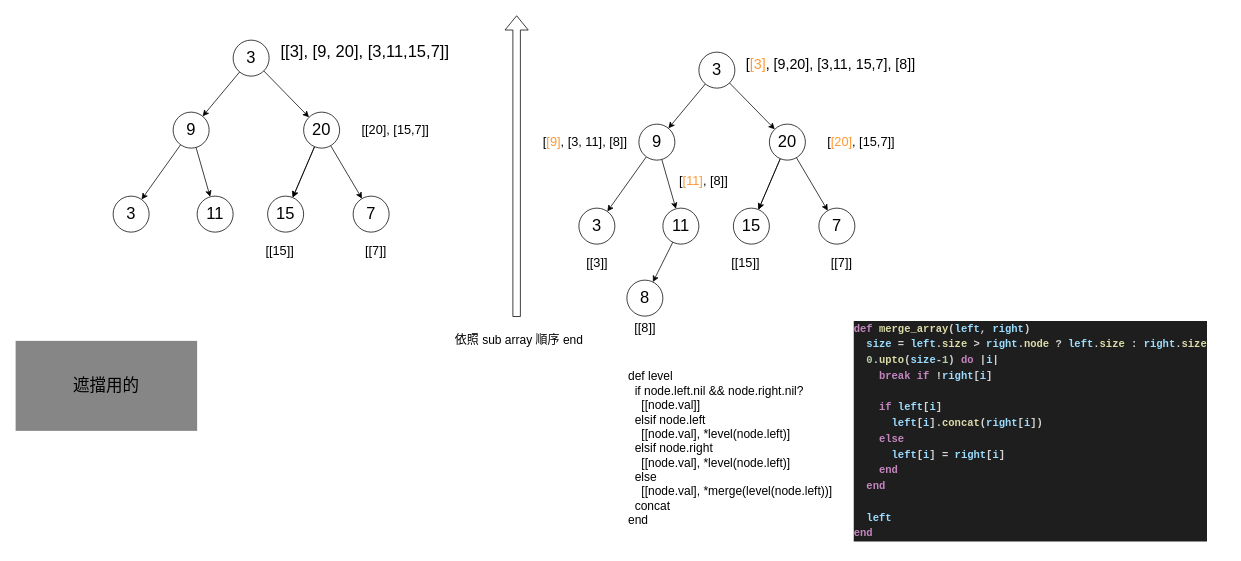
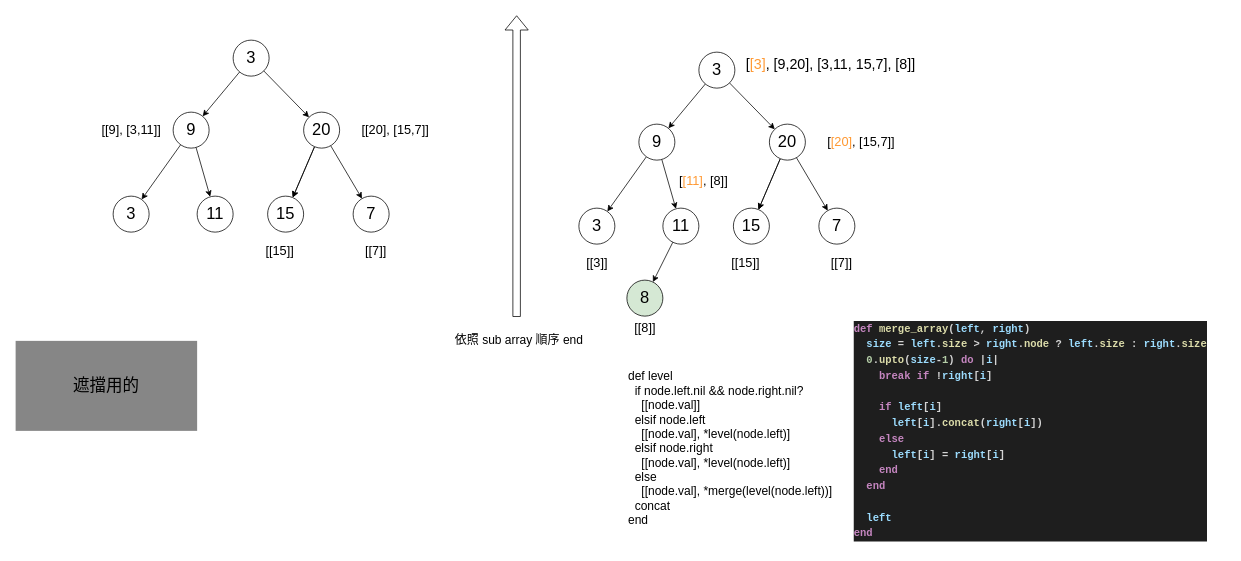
  <mxCell id="0" />
  <mxCell id="1" parent="0" />
  <mxCell id="2" value="" style="edgeStyle=none;html=1;fontSize=22;" edge="1" parent="1" source="4" target="7"><mxGeometry relative="1" as="geometry" /></mxCell>
  <mxCell id="3" value="" style="edgeStyle=none;html=1;fontSize=22;" edge="1" parent="1" source="4" target="11"><mxGeometry relative="1" as="geometry" /></mxCell>
  <mxCell id="4" value="&lt;font style=&quot;font-size: 22px&quot;&gt;3&lt;/font&gt;" style="ellipse;whiteSpace=wrap;html=1;aspect=fixed;" vertex="1" parent="1"><mxGeometry x="310" y="53" width="48" height="48" as="geometry" /></mxCell>
  <mxCell id="5" value="" style="edgeStyle=none;html=1;fontSize=22;" edge="1" parent="1" source="7" target="14"><mxGeometry relative="1" as="geometry" /></mxCell>
  <mxCell id="6" value="" style="edgeStyle=none;html=1;fontSize=22;" edge="1" parent="1" source="7" target="15"><mxGeometry relative="1" as="geometry" /></mxCell>
  <mxCell id="7" value="&lt;font style=&quot;font-size: 22px&quot;&gt;9&lt;/font&gt;" style="ellipse;whiteSpace=wrap;html=1;aspect=fixed;" vertex="1" parent="1"><mxGeometry x="230" y="149" width="48" height="48" as="geometry" /></mxCell>
  <mxCell id="8" value="" style="edgeStyle=none;html=1;fontSize=22;" edge="1" parent="1" source="11" target="12"><mxGeometry relative="1" as="geometry" /></mxCell>
  <mxCell id="9" value="" style="edgeStyle=none;html=1;fontSize=22;" edge="1" parent="1" source="11" target="12"><mxGeometry relative="1" as="geometry" /></mxCell>
  <mxCell id="10" value="" style="edgeStyle=none;html=1;fontSize=22;" edge="1" parent="1" source="11" target="13"><mxGeometry relative="1" as="geometry" /></mxCell>
  <mxCell id="11" value="&lt;font style=&quot;font-size: 22px&quot;&gt;20&lt;/font&gt;" style="ellipse;whiteSpace=wrap;html=1;aspect=fixed;" vertex="1" parent="1"><mxGeometry x="404" y="149" width="48" height="48" as="geometry" /></mxCell>
  <mxCell id="12" value="&lt;font style=&quot;font-size: 22px&quot;&gt;15&lt;/font&gt;" style="ellipse;whiteSpace=wrap;html=1;aspect=fixed;" vertex="1" parent="1"><mxGeometry x="356" y="261" width="48" height="48" as="geometry" /></mxCell>
  <mxCell id="13" value="&lt;font style=&quot;font-size: 22px&quot;&gt;7&lt;/font&gt;" style="ellipse;whiteSpace=wrap;html=1;aspect=fixed;" vertex="1" parent="1"><mxGeometry x="470" y="261" width="48" height="48" as="geometry" /></mxCell>
  <mxCell id="14" value="&lt;font style=&quot;font-size: 22px&quot;&gt;11&lt;/font&gt;" style="ellipse;whiteSpace=wrap;html=1;aspect=fixed;" vertex="1" parent="1"><mxGeometry x="262" y="261" width="48" height="48" as="geometry" /></mxCell>
  <mxCell id="15" value="&lt;font style=&quot;font-size: 22px&quot;&gt;3&lt;/font&gt;" style="ellipse;whiteSpace=wrap;html=1;aspect=fixed;" vertex="1" parent="1"><mxGeometry x="150" y="261" width="48" height="48" as="geometry" /></mxCell>
  <mxCell id="16" value="遮擋用的" style="rounded=0;whiteSpace=wrap;html=1;fontSize=22;fillColor=#0F0F0F;strokeColor=none;opacity=50;" vertex="1" parent="1"><mxGeometry x="20" y="454" width="242" height="120" as="geometry" /></mxCell>
- <mxCell id="17" value="[[3], [9, 20], [3,11,15,7]]" style="text;html=1;strokeColor=none;fillColor=none;align=center;verticalAlign=middle;whiteSpace=wrap;rounded=0;fontSize=22;opacity=50;" vertex="1" parent="1"><mxGeometry x="364" y="53" width="244" height="32" as="geometry" /></mxCell>
  <mxCell id="18" value="[[15]]" style="text;html=1;align=center;verticalAlign=middle;resizable=0;points=[];autosize=1;strokeColor=none;fillColor=none;fontSize=17;" vertex="1" parent="1"><mxGeometry x="340" y="319" width="64" height="32" as="geometry" /></mxCell>
  <mxCell id="19" value="[[7]]" style="text;html=1;align=center;verticalAlign=middle;resizable=0;points=[];autosize=1;strokeColor=none;fillColor=none;fontSize=17;" vertex="1" parent="1"><mxGeometry x="476" y="319" width="48" height="32" as="geometry" /></mxCell>
  <mxCell id="20" value="[[20], [15,7]]" style="text;html=1;align=center;verticalAlign=middle;resizable=0;points=[];autosize=1;strokeColor=none;fillColor=none;fontSize=17;" vertex="1" parent="1"><mxGeometry x="470" y="157" width="112" height="32" as="geometry" /></mxCell>
+ <mxCell id="21" value="[[9], [3,11]]" style="text;html=1;align=center;verticalAlign=middle;resizable=0;points=[];autosize=1;strokeColor=none;fillColor=none;fontSize=17;" vertex="1" parent="1"><mxGeometry x="126" y="157" width="96" height="32" as="geometry" /></mxCell>
  <mxCell id="22" value="" style="edgeStyle=none;html=1;fontSize=22;" edge="1" parent="1" source="24" target="27"><mxGeometry relative="1" as="geometry" /></mxCell>
  <mxCell id="23" value="" style="edgeStyle=none;html=1;fontSize=22;" edge="1" parent="1" source="24" target="31"><mxGeometry relative="1" as="geometry" /></mxCell>
  <mxCell id="24" value="&lt;font style=&quot;font-size: 22px&quot;&gt;3&lt;/font&gt;" style="ellipse;whiteSpace=wrap;html=1;aspect=fixed;" vertex="1" parent="1"><mxGeometry x="931" y="69" width="48" height="48" as="geometry" /></mxCell>
  <mxCell id="25" value="" style="edgeStyle=none;html=1;fontSize=22;" edge="1" parent="1" source="27" target="35"><mxGeometry relative="1" as="geometry" /></mxCell>
  <mxCell id="26" value="" style="edgeStyle=none;html=1;fontSize=22;" edge="1" parent="1" source="27" target="36"><mxGeometry relative="1" as="geometry" /></mxCell>
  <mxCell id="27" value="&lt;font style=&quot;font-size: 22px&quot;&gt;9&lt;/font&gt;" style="ellipse;whiteSpace=wrap;html=1;aspect=fixed;" vertex="1" parent="1"><mxGeometry x="851" y="165" width="48" height="48" as="geometry" /></mxCell>
  <mxCell id="28" value="" style="edgeStyle=none;html=1;fontSize=22;" edge="1" parent="1" source="31" target="32"><mxGeometry relative="1" as="geometry" /></mxCell>
  <mxCell id="29" value="" style="edgeStyle=none;html=1;fontSize=22;" edge="1" parent="1" source="31" target="32"><mxGeometry relative="1" as="geometry" /></mxCell>
  <mxCell id="30" value="" style="edgeStyle=none;html=1;fontSize=22;" edge="1" parent="1" source="31" target="33"><mxGeometry relative="1" as="geometry" /></mxCell>
  <mxCell id="31" value="&lt;font style=&quot;font-size: 22px&quot;&gt;20&lt;/font&gt;" style="ellipse;whiteSpace=wrap;html=1;aspect=fixed;" vertex="1" parent="1"><mxGeometry x="1025" y="165" width="48" height="48" as="geometry" /></mxCell>
  <mxCell id="32" value="&lt;font style=&quot;font-size: 22px&quot;&gt;15&lt;/font&gt;" style="ellipse;whiteSpace=wrap;html=1;aspect=fixed;" vertex="1" parent="1"><mxGeometry x="977" y="277" width="48" height="48" as="geometry" /></mxCell>
  <mxCell id="33" value="&lt;font style=&quot;font-size: 22px&quot;&gt;7&lt;/font&gt;" style="ellipse;whiteSpace=wrap;html=1;aspect=fixed;" vertex="1" parent="1"><mxGeometry x="1091" y="277" width="48" height="48" as="geometry" /></mxCell>
  <mxCell id="34" value="" style="edgeStyle=none;html=1;fontSize=17;" edge="1" parent="1" source="35" target="42"><mxGeometry relative="1" as="geometry" /></mxCell>
  <mxCell id="35" value="&lt;font style=&quot;font-size: 22px&quot;&gt;11&lt;/font&gt;" style="ellipse;whiteSpace=wrap;html=1;aspect=fixed;" vertex="1" parent="1"><mxGeometry x="883" y="277" width="48" height="48" as="geometry" /></mxCell>
  <mxCell id="36" value="&lt;font style=&quot;font-size: 22px&quot;&gt;3&lt;/font&gt;" style="ellipse;whiteSpace=wrap;html=1;aspect=fixed;" vertex="1" parent="1"><mxGeometry x="771" y="277" width="48" height="48" as="geometry" /></mxCell>
  <mxCell id="37" value="&lt;span style=&quot;font-size: 19px&quot;&gt;[&lt;font color=&quot;#ff9933&quot;&gt;[3]&lt;/font&gt;, [9,20], [3,11, 15,7], [8]]&lt;/span&gt;" style="text;html=1;strokeColor=none;fillColor=none;align=center;verticalAlign=middle;whiteSpace=wrap;rounded=0;fontSize=22;opacity=50;" vertex="1" parent="1"><mxGeometry x="985" y="69" width="244" height="32" as="geometry" /></mxCell>
  <mxCell id="38" value="[[15]]" style="text;html=1;align=center;verticalAlign=middle;resizable=0;points=[];autosize=1;strokeColor=none;fillColor=none;fontSize=17;" vertex="1" parent="1"><mxGeometry x="961" y="335" width="64" height="32" as="geometry" /></mxCell>
  <mxCell id="39" value="[[7]]" style="text;html=1;align=center;verticalAlign=middle;resizable=0;points=[];autosize=1;strokeColor=none;fillColor=none;fontSize=17;" vertex="1" parent="1"><mxGeometry x="1097" y="335" width="48" height="32" as="geometry" /></mxCell>
  <mxCell id="40" value="[&lt;font color=&quot;#ff9933&quot;&gt;[20]&lt;/font&gt;, [15,7]]" style="text;html=1;align=center;verticalAlign=middle;resizable=0;points=[];autosize=1;strokeColor=none;fillColor=none;fontSize=17;" vertex="1" parent="1"><mxGeometry x="1091" y="173" width="112" height="32" as="geometry" /></mxCell>
- <mxCell id="41" value="[&lt;font color=&quot;#ff9933&quot;&gt;[9]&lt;/font&gt;, [3, 11], [8]]" style="text;html=1;align=center;verticalAlign=middle;resizable=0;points=[];autosize=1;strokeColor=none;fillColor=none;fontSize=17;" vertex="1" parent="1"><mxGeometry x="707" y="173" width="144" height="32" as="geometry" /></mxCell>
- <mxCell id="42" value="&lt;font style=&quot;font-size: 22px&quot;&gt;8&lt;/font&gt;" style="ellipse;whiteSpace=wrap;html=1;aspect=fixed;" vertex="1" parent="1"><mxGeometry x="835" y="373" width="48" height="48" as="geometry" /></mxCell>
+ <mxCell id="42" value="&lt;font style=&quot;font-size: 22px&quot;&gt;8&lt;/font&gt;" style="ellipse;whiteSpace=wrap;html=1;aspect=fixed;fillColor=#d5e8d4;" vertex="1" parent="1"><mxGeometry x="835" y="373" width="48" height="48" as="geometry" /></mxCell>
  <mxCell id="43" value="[[8]]" style="text;html=1;align=center;verticalAlign=middle;resizable=0;points=[];autosize=1;strokeColor=none;fillColor=none;fontSize=17;" vertex="1" parent="1"><mxGeometry x="835" y="422" width="48" height="32" as="geometry" /></mxCell>
  <mxCell id="44" value="[&lt;font color=&quot;#ff9933&quot;&gt;[11]&lt;/font&gt;, [8]]" style="text;html=1;align=center;verticalAlign=middle;resizable=0;points=[];autosize=1;strokeColor=none;fillColor=none;fontSize=17;" vertex="1" parent="1"><mxGeometry x="889" y="225" width="96" height="32" as="geometry" /></mxCell>
  <mxCell id="45" value="[[3]]" style="text;html=1;align=center;verticalAlign=middle;resizable=0;points=[];autosize=1;strokeColor=none;fillColor=none;fontSize=17;" vertex="1" parent="1"><mxGeometry x="771" y="335" width="48" height="32" as="geometry" /></mxCell>
  <mxCell id="46" value="" style="shape=flexArrow;endArrow=classic;html=1;fontSize=19;" edge="1" parent="1"><mxGeometry width="50" height="50" relative="1" as="geometry"><mxPoint x="688" y="422" as="sourcePoint" /><mxPoint x="688" y="20" as="targetPoint" /></mxGeometry></mxCell>
  <mxCell id="47" value="&lt;font style=&quot;font-size: 16px&quot;&gt;依照 sub array 順序 end&lt;/font&gt;" style="text;html=1;align=center;verticalAlign=middle;resizable=0;points=[];autosize=1;strokeColor=none;fillColor=none;fontSize=19;" vertex="1" parent="1"><mxGeometry x="587" y="437" width="208" height="32" as="geometry" /></mxCell>
  <mxCell id="48" value="def level&lt;br&gt;&amp;nbsp; if node.left.nil &amp;amp;&amp;amp; node.right.nil?&lt;br&gt;&amp;nbsp; &amp;nbsp; [[node.val]]&lt;br&gt;&amp;nbsp; elsif node.left&lt;br&gt;&amp;nbsp; &amp;nbsp; [[node.val], *level(node.left)]&lt;br&gt;&amp;nbsp; elsif node.right&lt;br&gt;&amp;nbsp; &amp;nbsp; [[node.val], *level(node.left)]&lt;br&gt;&amp;nbsp; else&lt;br&gt;&amp;nbsp; &amp;nbsp; [[node.val], *merge(level(node.left))]&lt;br&gt;&amp;nbsp; concat&lt;br&gt;end" style="text;html=1;align=left;verticalAlign=middle;resizable=0;points=[];autosize=1;strokeColor=none;fillColor=none;fontSize=16;" vertex="1" parent="1"><mxGeometry x="835" y="485" width="304" height="224" as="geometry" /></mxCell>
  <mxCell id="49" value="&lt;font&gt;merge&amp;nbsp;&lt;span style=&quot;font-size: 17px&quot;&gt;[[3, 11], [8]]&amp;nbsp;&lt;/span&gt;and [[15,7]]&lt;br&gt;= [[3,11,15,7], [8]]&lt;br&gt;&lt;/font&gt;" style="text;html=1;align=left;verticalAlign=middle;resizable=0;points=[];autosize=1;strokeColor=none;fillColor=none;fontSize=16;fontColor=#FFFFFF;" vertex="1" parent="1"><mxGeometry x="1140" y="423" width="240" height="48" as="geometry" /></mxCell>
  <mxCell id="50" value="&lt;div style=&quot;color: rgb(212 , 212 , 212) ; background-color: rgb(30 , 30 , 30) ; font-family: &amp;#34;menlo&amp;#34; , &amp;#34;monaco&amp;#34; , &amp;#34;courier new&amp;#34; , monospace ; font-weight: bold ; font-size: 14px ; line-height: 21px&quot;&gt;&lt;div&gt;&lt;span style=&quot;color: #c586c0&quot;&gt;def&lt;/span&gt; &lt;span style=&quot;color: #dcdcaa&quot;&gt;merge_array&lt;/span&gt;(&lt;span style=&quot;color: #9cdcfe&quot;&gt;left&lt;/span&gt;, &lt;span style=&quot;color: #9cdcfe&quot;&gt;right&lt;/span&gt;)&lt;/div&gt;&lt;div&gt;&lt;span style=&quot;color: #9cdcfe&quot;&gt;&amp;nbsp; size&lt;/span&gt; = &lt;span style=&quot;color: #9cdcfe&quot;&gt;left&lt;/span&gt;.&lt;span style=&quot;color: #dcdcaa&quot;&gt;size&lt;/span&gt; &amp;gt; &lt;span style=&quot;color: #9cdcfe&quot;&gt;right&lt;/span&gt;.&lt;span style=&quot;color: #dcdcaa&quot;&gt;node&lt;/span&gt; ? &lt;span style=&quot;color: #9cdcfe&quot;&gt;left&lt;/span&gt;.&lt;span style=&quot;color: #dcdcaa&quot;&gt;size&lt;/span&gt; : &lt;span style=&quot;color: #9cdcfe&quot;&gt;right&lt;/span&gt;.&lt;span style=&quot;color: #dcdcaa&quot;&gt;size&lt;/span&gt;&lt;/div&gt;&lt;div&gt;&lt;span style=&quot;color: #b5cea8&quot;&gt;&amp;nbsp; 0&lt;/span&gt;.&lt;span style=&quot;color: #dcdcaa&quot;&gt;upto&lt;/span&gt;(&lt;span style=&quot;color: #9cdcfe&quot;&gt;size&lt;/span&gt;-&lt;span style=&quot;color: #b5cea8&quot;&gt;1&lt;/span&gt;) &lt;span style=&quot;color: #c586c0&quot;&gt;do&lt;/span&gt; |&lt;span style=&quot;color: #9cdcfe&quot;&gt;i&lt;/span&gt;|&lt;/div&gt;&lt;div&gt;&lt;span style=&quot;color: #c586c0&quot;&gt;&amp;nbsp; &amp;nbsp; break&lt;/span&gt; &lt;span style=&quot;color: #c586c0&quot;&gt;if&lt;/span&gt; !&lt;span style=&quot;color: #9cdcfe&quot;&gt;right&lt;/span&gt;[&lt;span style=&quot;color: #9cdcfe&quot;&gt;i&lt;/span&gt;]&lt;/div&gt;&lt;br&gt;&lt;div&gt;&lt;span style=&quot;color: #c586c0&quot;&gt;&amp;nbsp; &amp;nbsp; if&lt;/span&gt; &lt;span style=&quot;color: #9cdcfe&quot;&gt;left&lt;/span&gt;[&lt;span style=&quot;color: #9cdcfe&quot;&gt;i&lt;/span&gt;]&lt;/div&gt;&lt;div&gt;&lt;span style=&quot;color: #9cdcfe&quot;&gt;&amp;nbsp; &amp;nbsp; &amp;nbsp; left&lt;/span&gt;[&lt;span style=&quot;color: #9cdcfe&quot;&gt;i&lt;/span&gt;].&lt;span style=&quot;color: #dcdcaa&quot;&gt;concat&lt;/span&gt;(&lt;span style=&quot;color: #9cdcfe&quot;&gt;right&lt;/span&gt;[&lt;span style=&quot;color: #9cdcfe&quot;&gt;i&lt;/span&gt;])&lt;/div&gt;&lt;div&gt;&lt;span style=&quot;color: #c586c0&quot;&gt;&amp;nbsp; &amp;nbsp; else&lt;/span&gt;&lt;/div&gt;&lt;div&gt;&lt;span style=&quot;color: #9cdcfe&quot;&gt;&amp;nbsp; &amp;nbsp; &amp;nbsp; left&lt;/span&gt;[&lt;span style=&quot;color: #9cdcfe&quot;&gt;i&lt;/span&gt;] = &lt;span style=&quot;color: #9cdcfe&quot;&gt;right&lt;/span&gt;[&lt;span style=&quot;color: #9cdcfe&quot;&gt;i&lt;/span&gt;]&lt;/div&gt;&lt;div&gt;&lt;span style=&quot;color: #c586c0&quot;&gt;&amp;nbsp; &amp;nbsp; end&lt;/span&gt;&lt;/div&gt;&lt;div&gt;&lt;span style=&quot;color: #c586c0&quot;&gt;&amp;nbsp; end&lt;/span&gt;&lt;/div&gt;&lt;br&gt;&lt;div&gt;&lt;span style=&quot;color: #9cdcfe&quot;&gt;&amp;nbsp; left&lt;/span&gt;&lt;/div&gt;&lt;div&gt;&lt;span style=&quot;color: #c586c0&quot;&gt;end&lt;/span&gt;&lt;/div&gt;&lt;/div&gt;" style="text;html=1;align=left;verticalAlign=middle;resizable=0;points=[];autosize=1;strokeColor=none;fillColor=none;fontSize=16;fontColor=#FFFFFF;" vertex="1" parent="1"><mxGeometry x="1136" y="422" width="496" height="304" as="geometry" /></mxCell>
  <mxCell id="51" value="先畫圖，畫出我在每個 node 想要的結果，再用 recursive 去拼湊出來。" style="text;html=1;align=center;verticalAlign=middle;resizable=0;points=[];autosize=1;strokeColor=none;fillColor=none;fontSize=16;fontColor=#FFFFFF;" vertex="1" parent="1"><mxGeometry x="96" y="597" width="528" height="32" as="geometry" /></mxCell>
